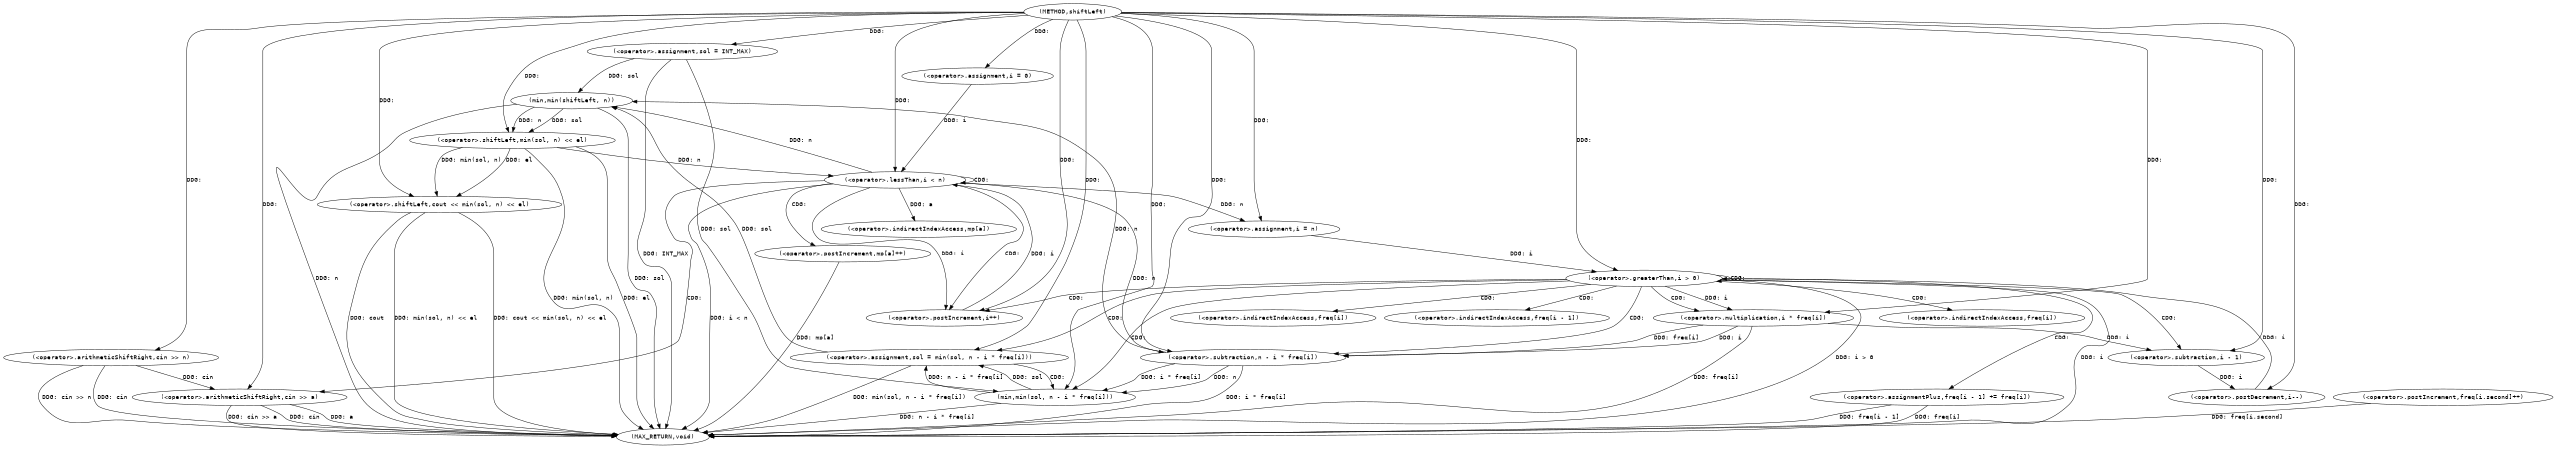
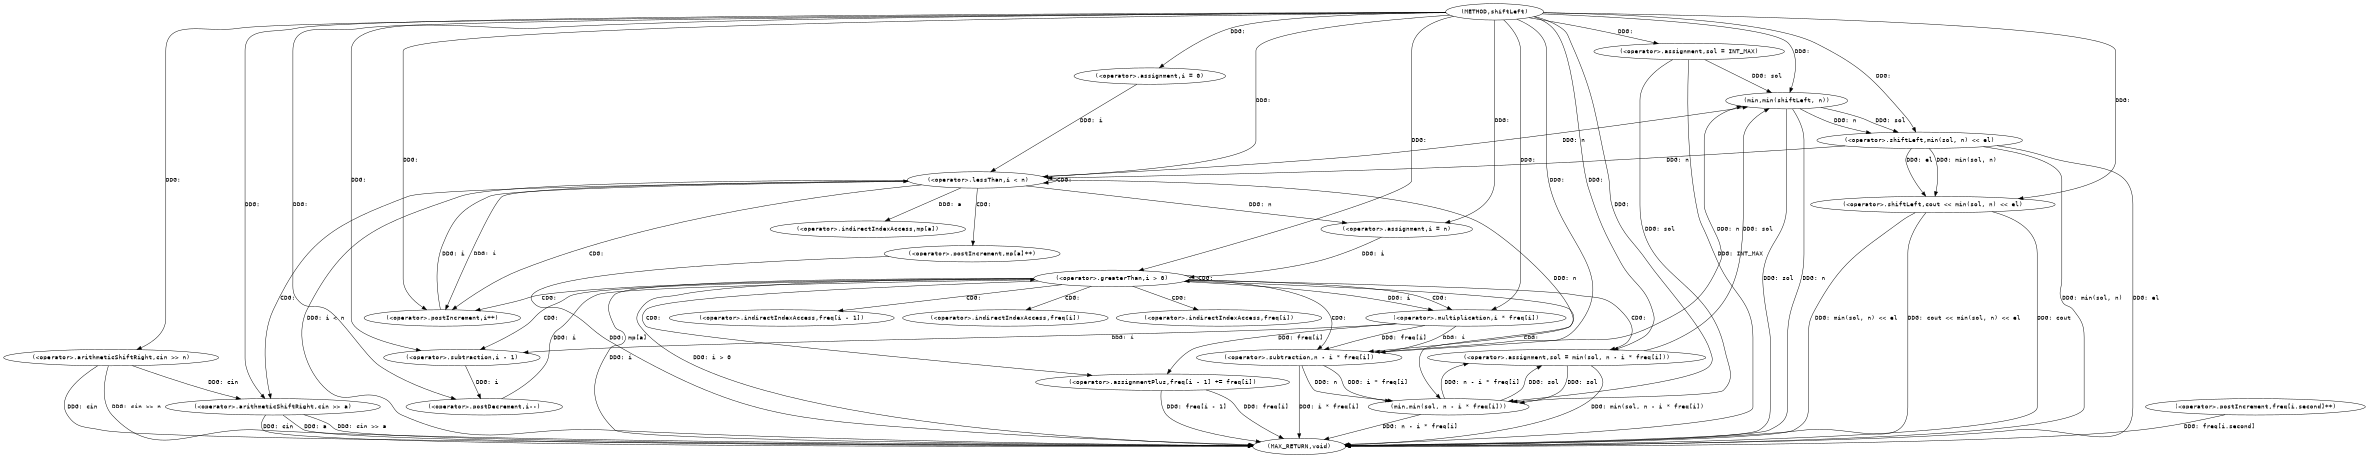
  digraph {
    fontname="DejaVu Sans Mono"
    node [fontname="DejaVu Sans Mono"]
    edge [fontname="DejaVu Sans Mono"]
    n1 [label="(METHOD,shiftLeft)"]
    n2 [label="(<operator>.arithmeticShiftRight,cin >> n)"]
    n3 [label="(<operator>.assignment,sol = INT_MAX)"]
    n4 [label="(<operator>.shiftLeft,cout << min(sol, n) << el)"]
    n5 [label="(<operator>.assignment,i = 0)"]
    n6 [label="(<operator>.lessThan,i < n)"]
    n7 [label="(<operator>.postIncrement,i++)"]
    n8 [label="(<operator>.assignment,i = n)"]
    n9 [label="(<operator>.greaterThan,i > 0)"]
    n10 [label="(<operator>.postDecrement,i--)"]
    n11 [label="(<operator>.arithmeticShiftRight,cin >> a)"]
    n12 [label="(<operator>.assignment,sol = min(sol, n - i * freq[i]))"]
    n13 [label="(<operator>.shiftLeft,min(sol, n) << el)"]
    n14 [label="(min,min(shiftLeft, n))"]
    n15 [label="(min,min(sol, n - i * freq[i]))"]
    n16 [label="(<operator>.subtraction,n - i * freq[i])"]
    n17 [label="(<operator>.subtraction,i - 1)"]
    n18 [label="(<operator>.multiplication,i * freq[i])"]
    n19 [label="(MAX_RETURN,void)"]
    n20 [label="(<operator>.postIncrement,mp[a]++)"]
    n21 [label="(<operator>.indirectIndexAccess,mp[a])"]
    n22 [label="(<operator>.assignmentPlus,freq[i - 1] += freq[i])"]
    n23 [label="(<operator>.indirectIndexAccess,freq[i - 1])"]
    n24 [label="(<operator>.indirectIndexAccess,freq[i])"]
    n25 [label="(<operator>.indirectIndexAccess,freq[i])"]
    n26 [label="(<operator>.postIncrement,freq[i.second]++)"]
    n1 -> n2 [label="DDG: "]
    n1 -> n3 [label="DDG: "]
    n1 -> n4 [label="DDG: "]
    n1 -> n5 [label="DDG: "]
    n1 -> n6 [label="DDG: "]
    n1 -> n7 [label="DDG: "]
    n1 -> n8 [label="DDG: "]
    n1 -> n9 [label="DDG: "]
    n1 -> n10 [label="DDG: "]
    n1 -> n11 [label="DDG: "]
    n1 -> n12 [label="DDG: "]
    n1 -> n13 [label="DDG: "]
+   n1 -> n14 [label="DDG: "]
    n1 -> n15 [label="DDG: "]
    n1 -> n16 [label="DDG: "]
    n1 -> n17 [label="DDG: "]
    n1 -> n18 [label="DDG: "]
    n2 -> n11 [label="DDG: cin"]
    n2 -> n19 [label="DDG: cin"]
    n2 -> n19 [label="DDG: cin >> n"]
    n3 -> n14 [label="DDG: sol"]
    n3 -> n15 [label="DDG: sol"]
    n3 -> n19 [label="DDG: INT_MAX"]
    n4 -> n19 [label="DDG: min(sol, n) << el"]
    n4 -> n19 [label="DDG: cout << min(sol, n) << el"]
    n4 -> n19 [label="DDG: cout"]
    n5 -> n6 [label="DDG: i"]
    n6 -> n6 [label="CDG: "]
    n6 -> n7 [label="DDG: i"]
    n6 -> n7 [label="CDG: "]
    n6 -> n8 [label="DDG: n"]
    n6 -> n11 [label="CDG: "]
    n6 -> n14 [label="DDG: n"]
    n6 -> n16 [label="DDG: n"]
    n6 -> n19 [label="DDG: i < n"]
    n6 -> n20 [label="CDG: "]
    n6 -> n21 [label="DDG: a"]
    n7 -> n6 [label="DDG: i"]
    n8 -> n9 [label="DDG: i"]
    n9 -> n7 [label="CDG: "]
    n9 -> n9 [label="CDG: "]
    n9 -> n12 [label="CDG: "]
    n9 -> n15 [label="CDG: "]
    n9 -> n16 [label="CDG: "]
    n9 -> n17 [label="CDG: "]
    n9 -> n18 [label="DDG: i"]
    n9 -> n18 [label="CDG: "]
    n9 -> n19 [label="DDG: i"]
    n9 -> n19 [label="DDG: i > 0"]
    n9 -> n22 [label="CDG: "]
    n9 -> n23 [label="CDG: "]
    n9 -> n24 [label="CDG: "]
    n9 -> n25 [label="CDG: "]
    n10 -> n9 [label="DDG: i"]
    n11 -> n19 [label="DDG: cin"]
    n11 -> n19 [label="DDG: a"]
    n11 -> n19 [label="DDG: cin >> a"]
    n12 -> n14 [label="DDG: sol"]
-   n12 -> n15 [label="CDG: "]
+   n12 -> n15 [label="DDG: sol"]
    n12 -> n19 [label="DDG: min(sol, n - i * freq[i])"]
    n13 -> n4 [label="DDG: min(sol, n)"]
    n13 -> n4 [label="DDG: el"]
    n13 -> n6 [label="DDG: n"]
    n13 -> n19 [label="DDG: min(sol, n)"]
    n13 -> n19 [label="DDG: el"]
    n14 -> n13 [label="DDG: sol"]
    n14 -> n13 [label="DDG: n"]
    n14 -> n19 [label="DDG: sol"]
    n14 -> n19 [label="DDG: n"]
    n15 -> n12 [label="DDG: n - i * freq[i]"]
    n15 -> n12 [label="DDG: sol"]
    n15 -> n19 [label="DDG: n - i * freq[i]"]
    n16 -> n14 [label="DDG: n"]
    n16 -> n15 [label="DDG: n"]
    n16 -> n15 [label="DDG: i * freq[i]"]
    n16 -> n19 [label="DDG: i * freq[i]"]
    n17 -> n10 [label="DDG: i"]
    n18 -> n16 [label="DDG: i"]
    n18 -> n16 [label="DDG: freq[i]"]
    n18 -> n17 [label="DDG: i"]
-   n18 -> n19 [label="DDG: freq[i]"]
+   n18 -> n22 [label="DDG: freq[i]"]
    n20 -> n19 [label="DDG: mp[a]"]
    n22 -> n19 [label="DDG: freq[i - 1]"]
    n22 -> n19 [label="DDG: freq[i]"]
    n26 -> n19 [label="DDG: freq[i.second]"]
  }
